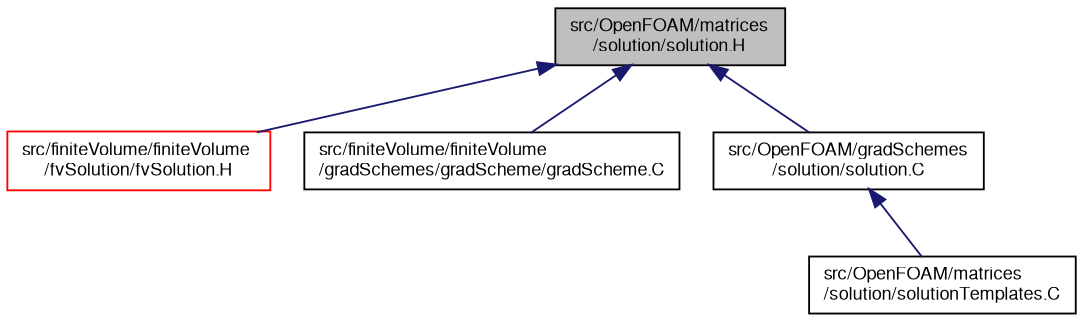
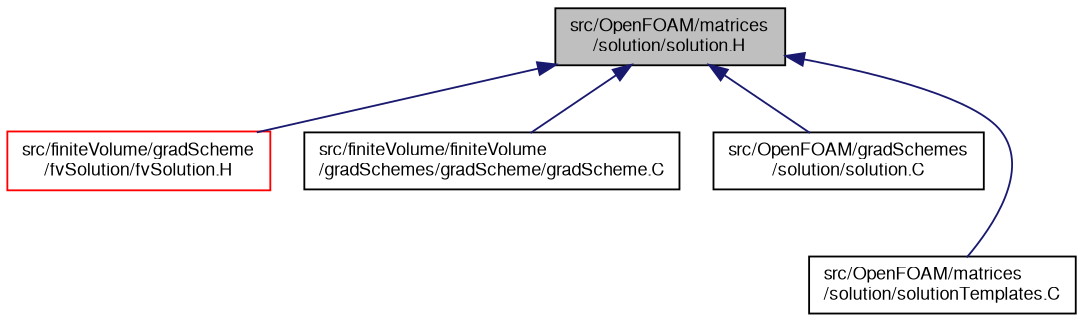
  digraph {
    node [color=black fontname=FreeSans fontsize=10 shape=record]
    edge [color=midnightblue dir=back fontname=FreeSans fontsize=10 labelfontname=FreeSans labelfontsize=10 style=solid]
    n1 [fillcolor=grey75 fontcolor=black height=0.2 label="src/OpenFOAM/matrices\l/solution/solution.H" style=filled width=0.4]
-   n2 [color=red height=0.2 label="src/finiteVolume/finiteVolume\l/fvSolution/fvSolution.H" width=0.4]
+   n2 [color=red height=0.2 label="src/finiteVolume/gradScheme\l/fvSolution/fvSolution.H" width=0.4]
    n3 [height=0.2 label="src/finiteVolume/finiteVolume\l/gradSchemes/gradScheme/gradScheme.C" width=0.4]
    n4 [height=0.2 label="src/OpenFOAM/gradSchemes\l/solution/solution.C" width=0.4]
    n5 [height=0.2 label="src/OpenFOAM/matrices\l/solution/solutionTemplates.C" width=0.4]
    n1 -> n2
    n1 -> n3
    n1 -> n4
-   n4 -> n5
+   n1 -> n5
  }
